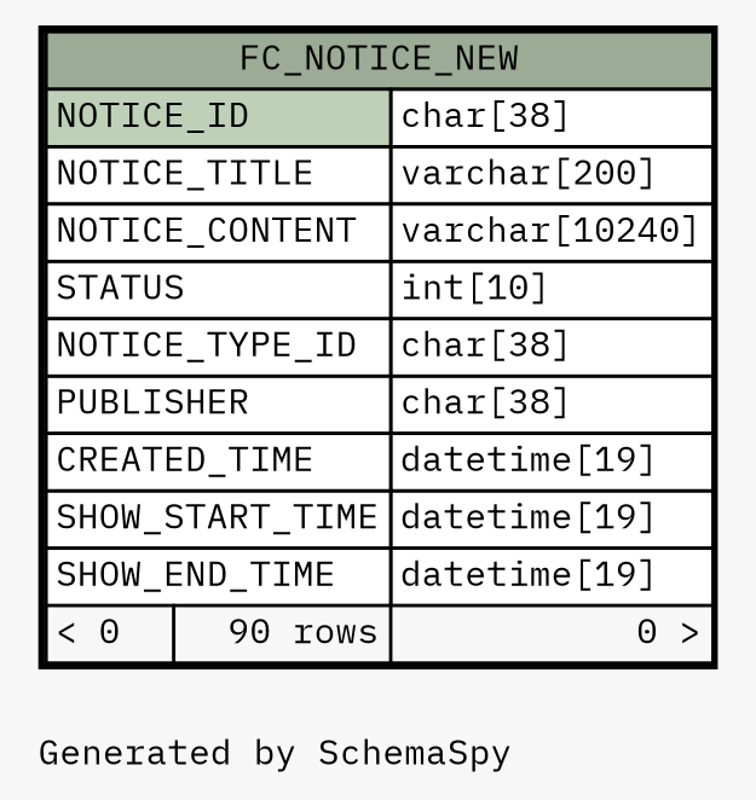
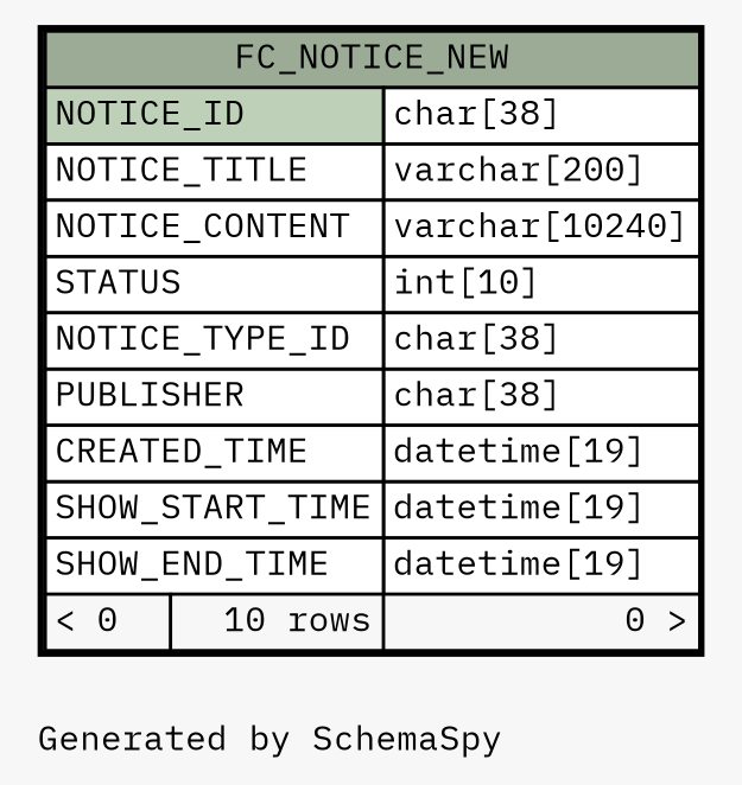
  digraph {
    bgcolor="#f7f7f7"
    fontname="IBM Plex Mono"
    fontsize=11
    label="\nGenerated by SchemaSpy"
    labeljust=l
    nodesep=0.18
    rankdir=RL
    ranksep=0.46
-   n1 [fontname="IBM Plex Mono" fontsize=11 label=<     <TABLE BORDER="2" CELLBORDER="1" CELLSPACING="0" BGCOLOR="#ffffff">       <TR><TD COLSPAN="3" BGCOLOR="#9bab96" ALIGN="CENTER">FC_NOTICE_NEW</TD></TR>       <TR><TD PORT="NOTICE_ID" COLSPAN="2" BGCOLOR="#bed1b8" ALIGN="LEFT">NOTICE_ID</TD><TD PORT="NOTICE_ID.type" ALIGN="LEFT">char[38]</TD></TR>       <TR><TD PORT="NOTICE_TITLE" COLSPAN="2" ALIGN="LEFT">NOTICE_TITLE</TD><TD PORT="NOTICE_TITLE.type" ALIGN="LEFT">varchar[200]</TD></TR>       <TR><TD PORT="NOTICE_CONTENT" COLSPAN="2" ALIGN="LEFT">NOTICE_CONTENT</TD><TD PORT="NOTICE_CONTENT.type" ALIGN="LEFT">varchar[10240]</TD></TR>       <TR><TD PORT="STATUS" COLSPAN="2" ALIGN="LEFT">STATUS</TD><TD PORT="STATUS.type" ALIGN="LEFT">int[10]</TD></TR>       <TR><TD PORT="NOTICE_TYPE_ID" COLSPAN="2" ALIGN="LEFT">NOTICE_TYPE_ID</TD><TD PORT="NOTICE_TYPE_ID.type" ALIGN="LEFT">char[38]</TD></TR>       <TR><TD PORT="PUBLISHER" COLSPAN="2" ALIGN="LEFT">PUBLISHER</TD><TD PORT="PUBLISHER.type" ALIGN="LEFT">char[38]</TD></TR>       <TR><TD PORT="CREATED_TIME" COLSPAN="2" ALIGN="LEFT">CREATED_TIME</TD><TD PORT="CREATED_TIME.type" ALIGN="LEFT">datetime[19]</TD></TR>       <TR><TD PORT="SHOW_START_TIME" COLSPAN="2" ALIGN="LEFT">SHOW_START_TIME</TD><TD PORT="SHOW_START_TIME.type" ALIGN="LEFT">datetime[19]</TD></TR>       <TR><TD PORT="SHOW_END_TIME" COLSPAN="2" ALIGN="LEFT">SHOW_END_TIME</TD><TD PORT="SHOW_END_TIME.type" ALIGN="LEFT">datetime[19]</TD></TR>       <TR><TD ALIGN="LEFT" BGCOLOR="#f7f7f7">&lt; 0</TD><TD ALIGN="RIGHT" BGCOLOR="#f7f7f7">90 rows</TD><TD ALIGN="RIGHT" BGCOLOR="#f7f7f7">0 &gt;</TD></TR>     </TABLE>> shape=plaintext]
+   n1 [fontname="IBM Plex Mono" fontsize=11 label=<     <TABLE BORDER="2" CELLBORDER="1" CELLSPACING="0" BGCOLOR="#ffffff">       <TR><TD COLSPAN="3" BGCOLOR="#9bab96" ALIGN="CENTER">FC_NOTICE_NEW</TD></TR>       <TR><TD PORT="NOTICE_ID" COLSPAN="2" BGCOLOR="#bed1b8" ALIGN="LEFT">NOTICE_ID</TD><TD PORT="NOTICE_ID.type" ALIGN="LEFT">char[38]</TD></TR>       <TR><TD PORT="NOTICE_TITLE" COLSPAN="2" ALIGN="LEFT">NOTICE_TITLE</TD><TD PORT="NOTICE_TITLE.type" ALIGN="LEFT">varchar[200]</TD></TR>       <TR><TD PORT="NOTICE_CONTENT" COLSPAN="2" ALIGN="LEFT">NOTICE_CONTENT</TD><TD PORT="NOTICE_CONTENT.type" ALIGN="LEFT">varchar[10240]</TD></TR>       <TR><TD PORT="STATUS" COLSPAN="2" ALIGN="LEFT">STATUS</TD><TD PORT="STATUS.type" ALIGN="LEFT">int[10]</TD></TR>       <TR><TD PORT="NOTICE_TYPE_ID" COLSPAN="2" ALIGN="LEFT">NOTICE_TYPE_ID</TD><TD PORT="NOTICE_TYPE_ID.type" ALIGN="LEFT">char[38]</TD></TR>       <TR><TD PORT="PUBLISHER" COLSPAN="2" ALIGN="LEFT">PUBLISHER</TD><TD PORT="PUBLISHER.type" ALIGN="LEFT">char[38]</TD></TR>       <TR><TD PORT="CREATED_TIME" COLSPAN="2" ALIGN="LEFT">CREATED_TIME</TD><TD PORT="CREATED_TIME.type" ALIGN="LEFT">datetime[19]</TD></TR>       <TR><TD PORT="SHOW_START_TIME" COLSPAN="2" ALIGN="LEFT">SHOW_START_TIME</TD><TD PORT="SHOW_START_TIME.type" ALIGN="LEFT">datetime[19]</TD></TR>       <TR><TD PORT="SHOW_END_TIME" COLSPAN="2" ALIGN="LEFT">SHOW_END_TIME</TD><TD PORT="SHOW_END_TIME.type" ALIGN="LEFT">datetime[19]</TD></TR>       <TR><TD ALIGN="LEFT" BGCOLOR="#f7f7f7">&lt; 0</TD><TD ALIGN="RIGHT" BGCOLOR="#f7f7f7">10 rows</TD><TD ALIGN="RIGHT" BGCOLOR="#f7f7f7">0 &gt;</TD></TR>     </TABLE>> shape=plaintext]
  }
